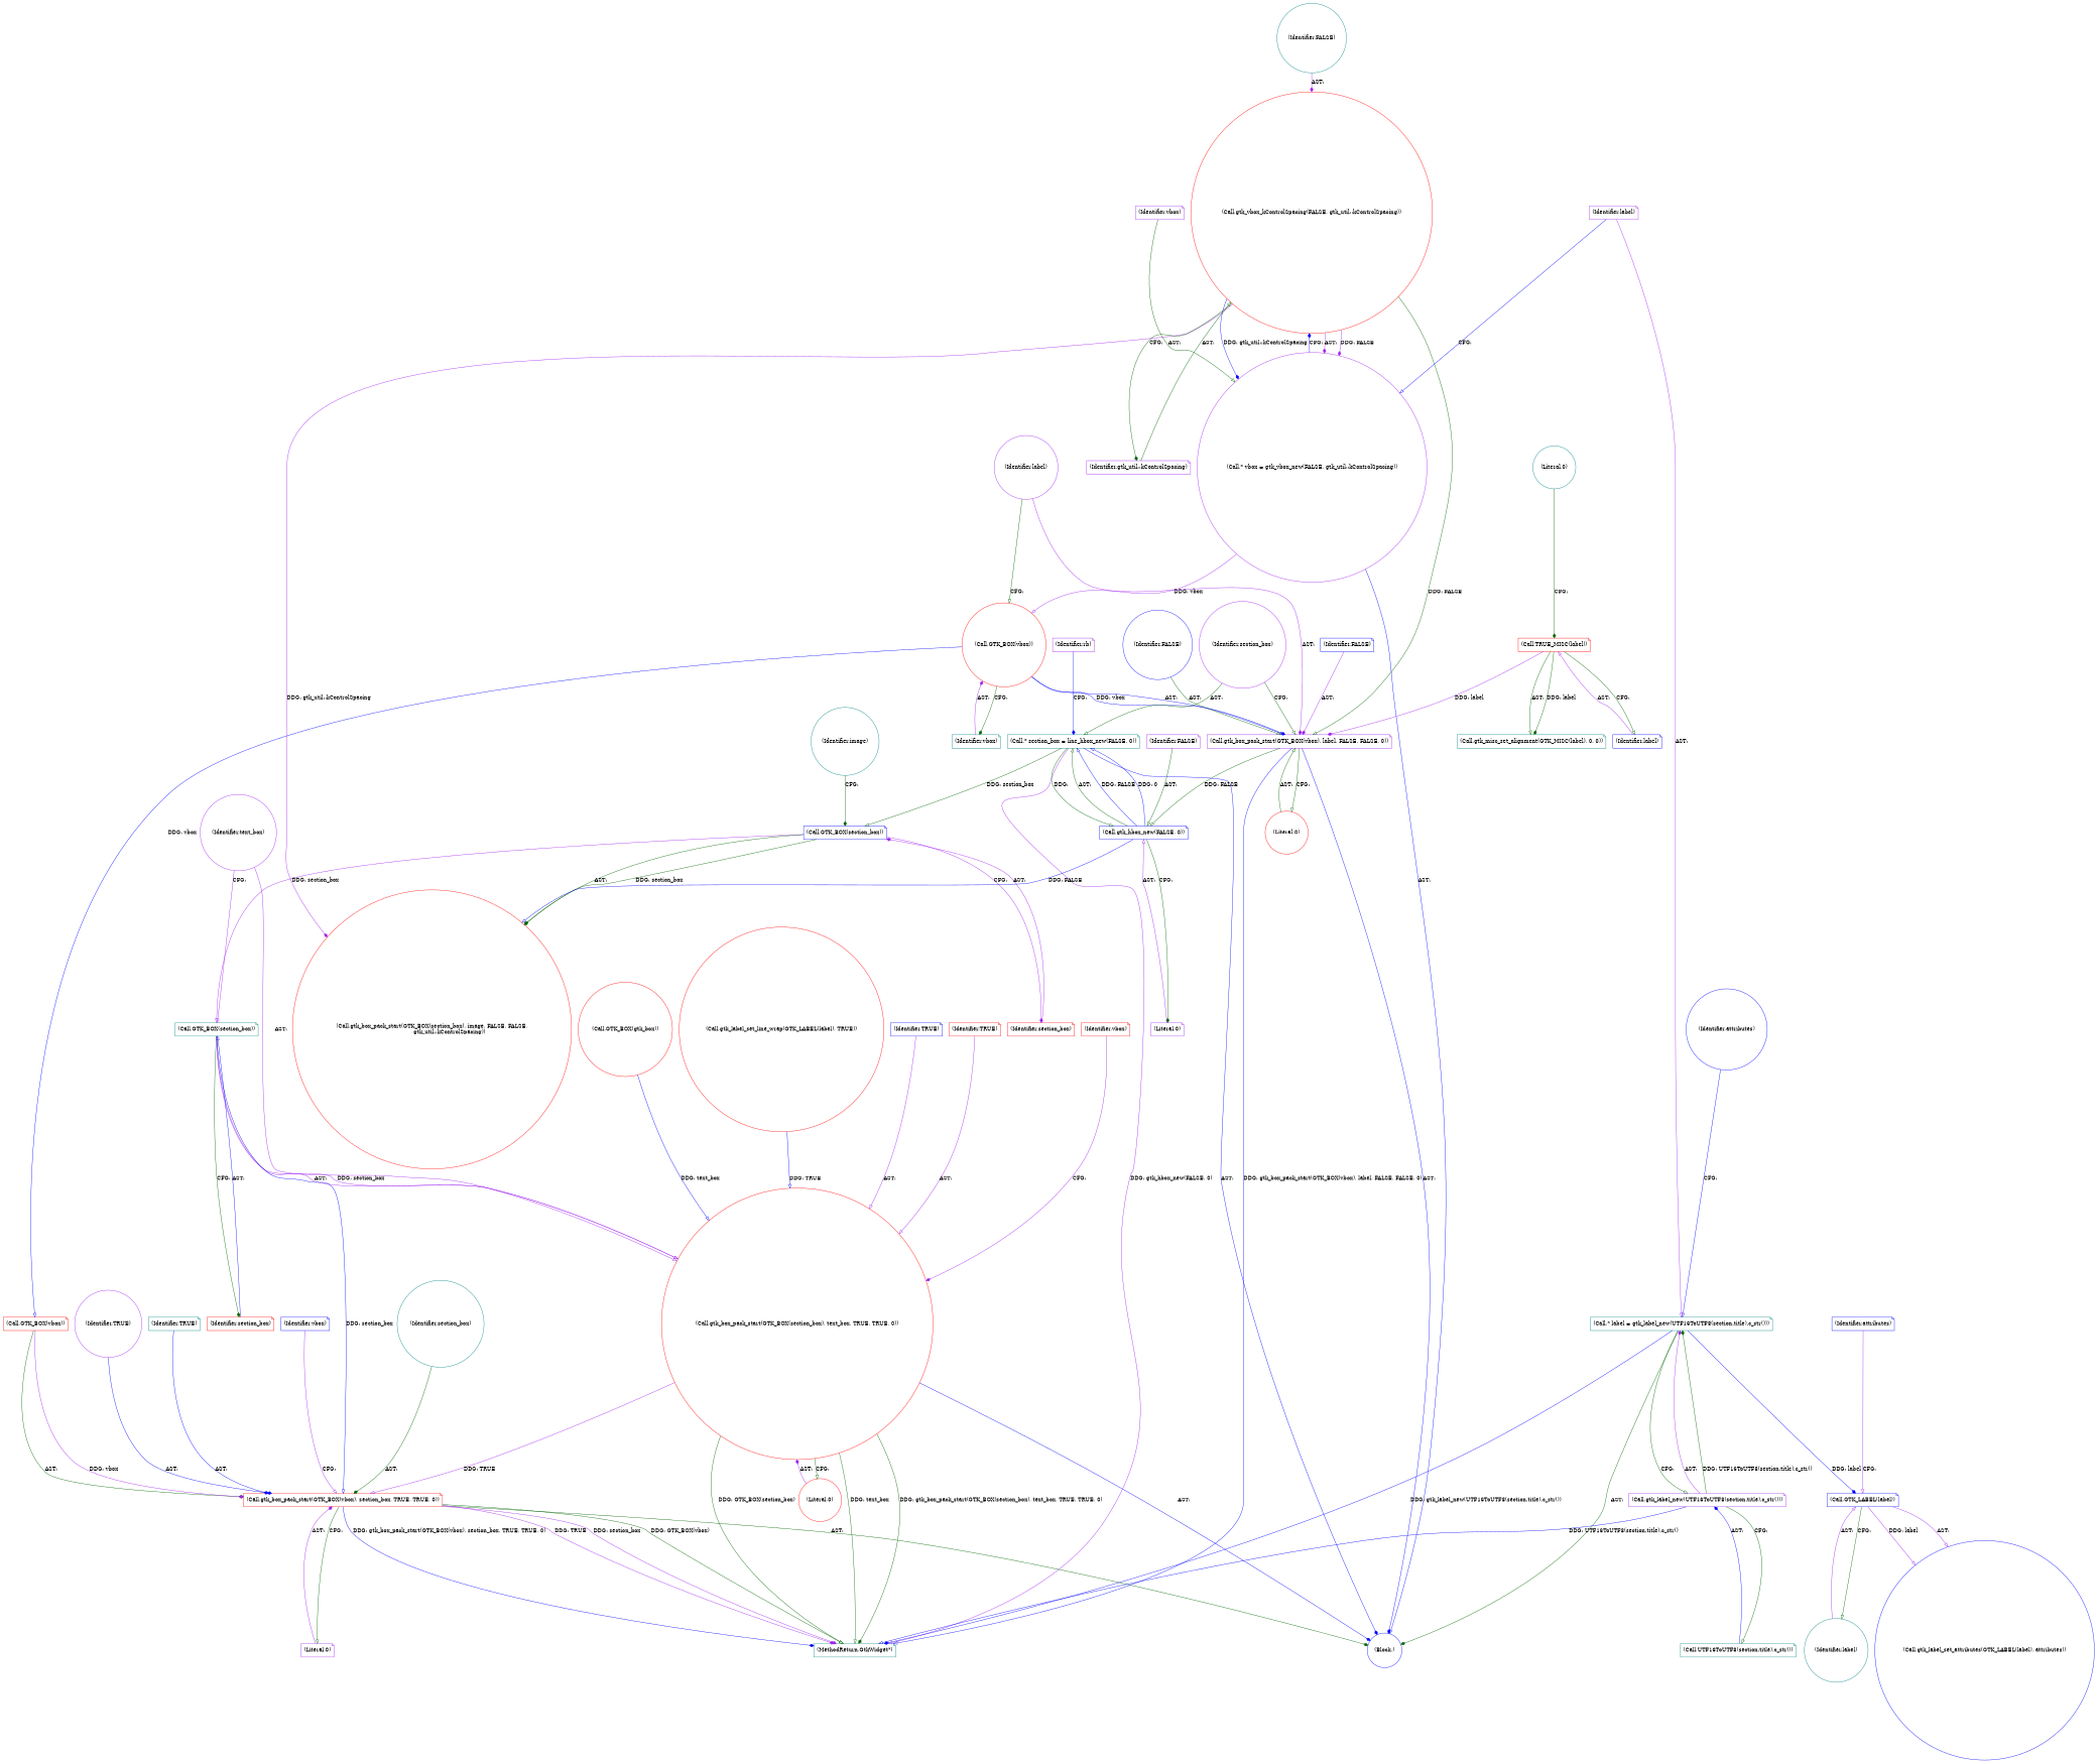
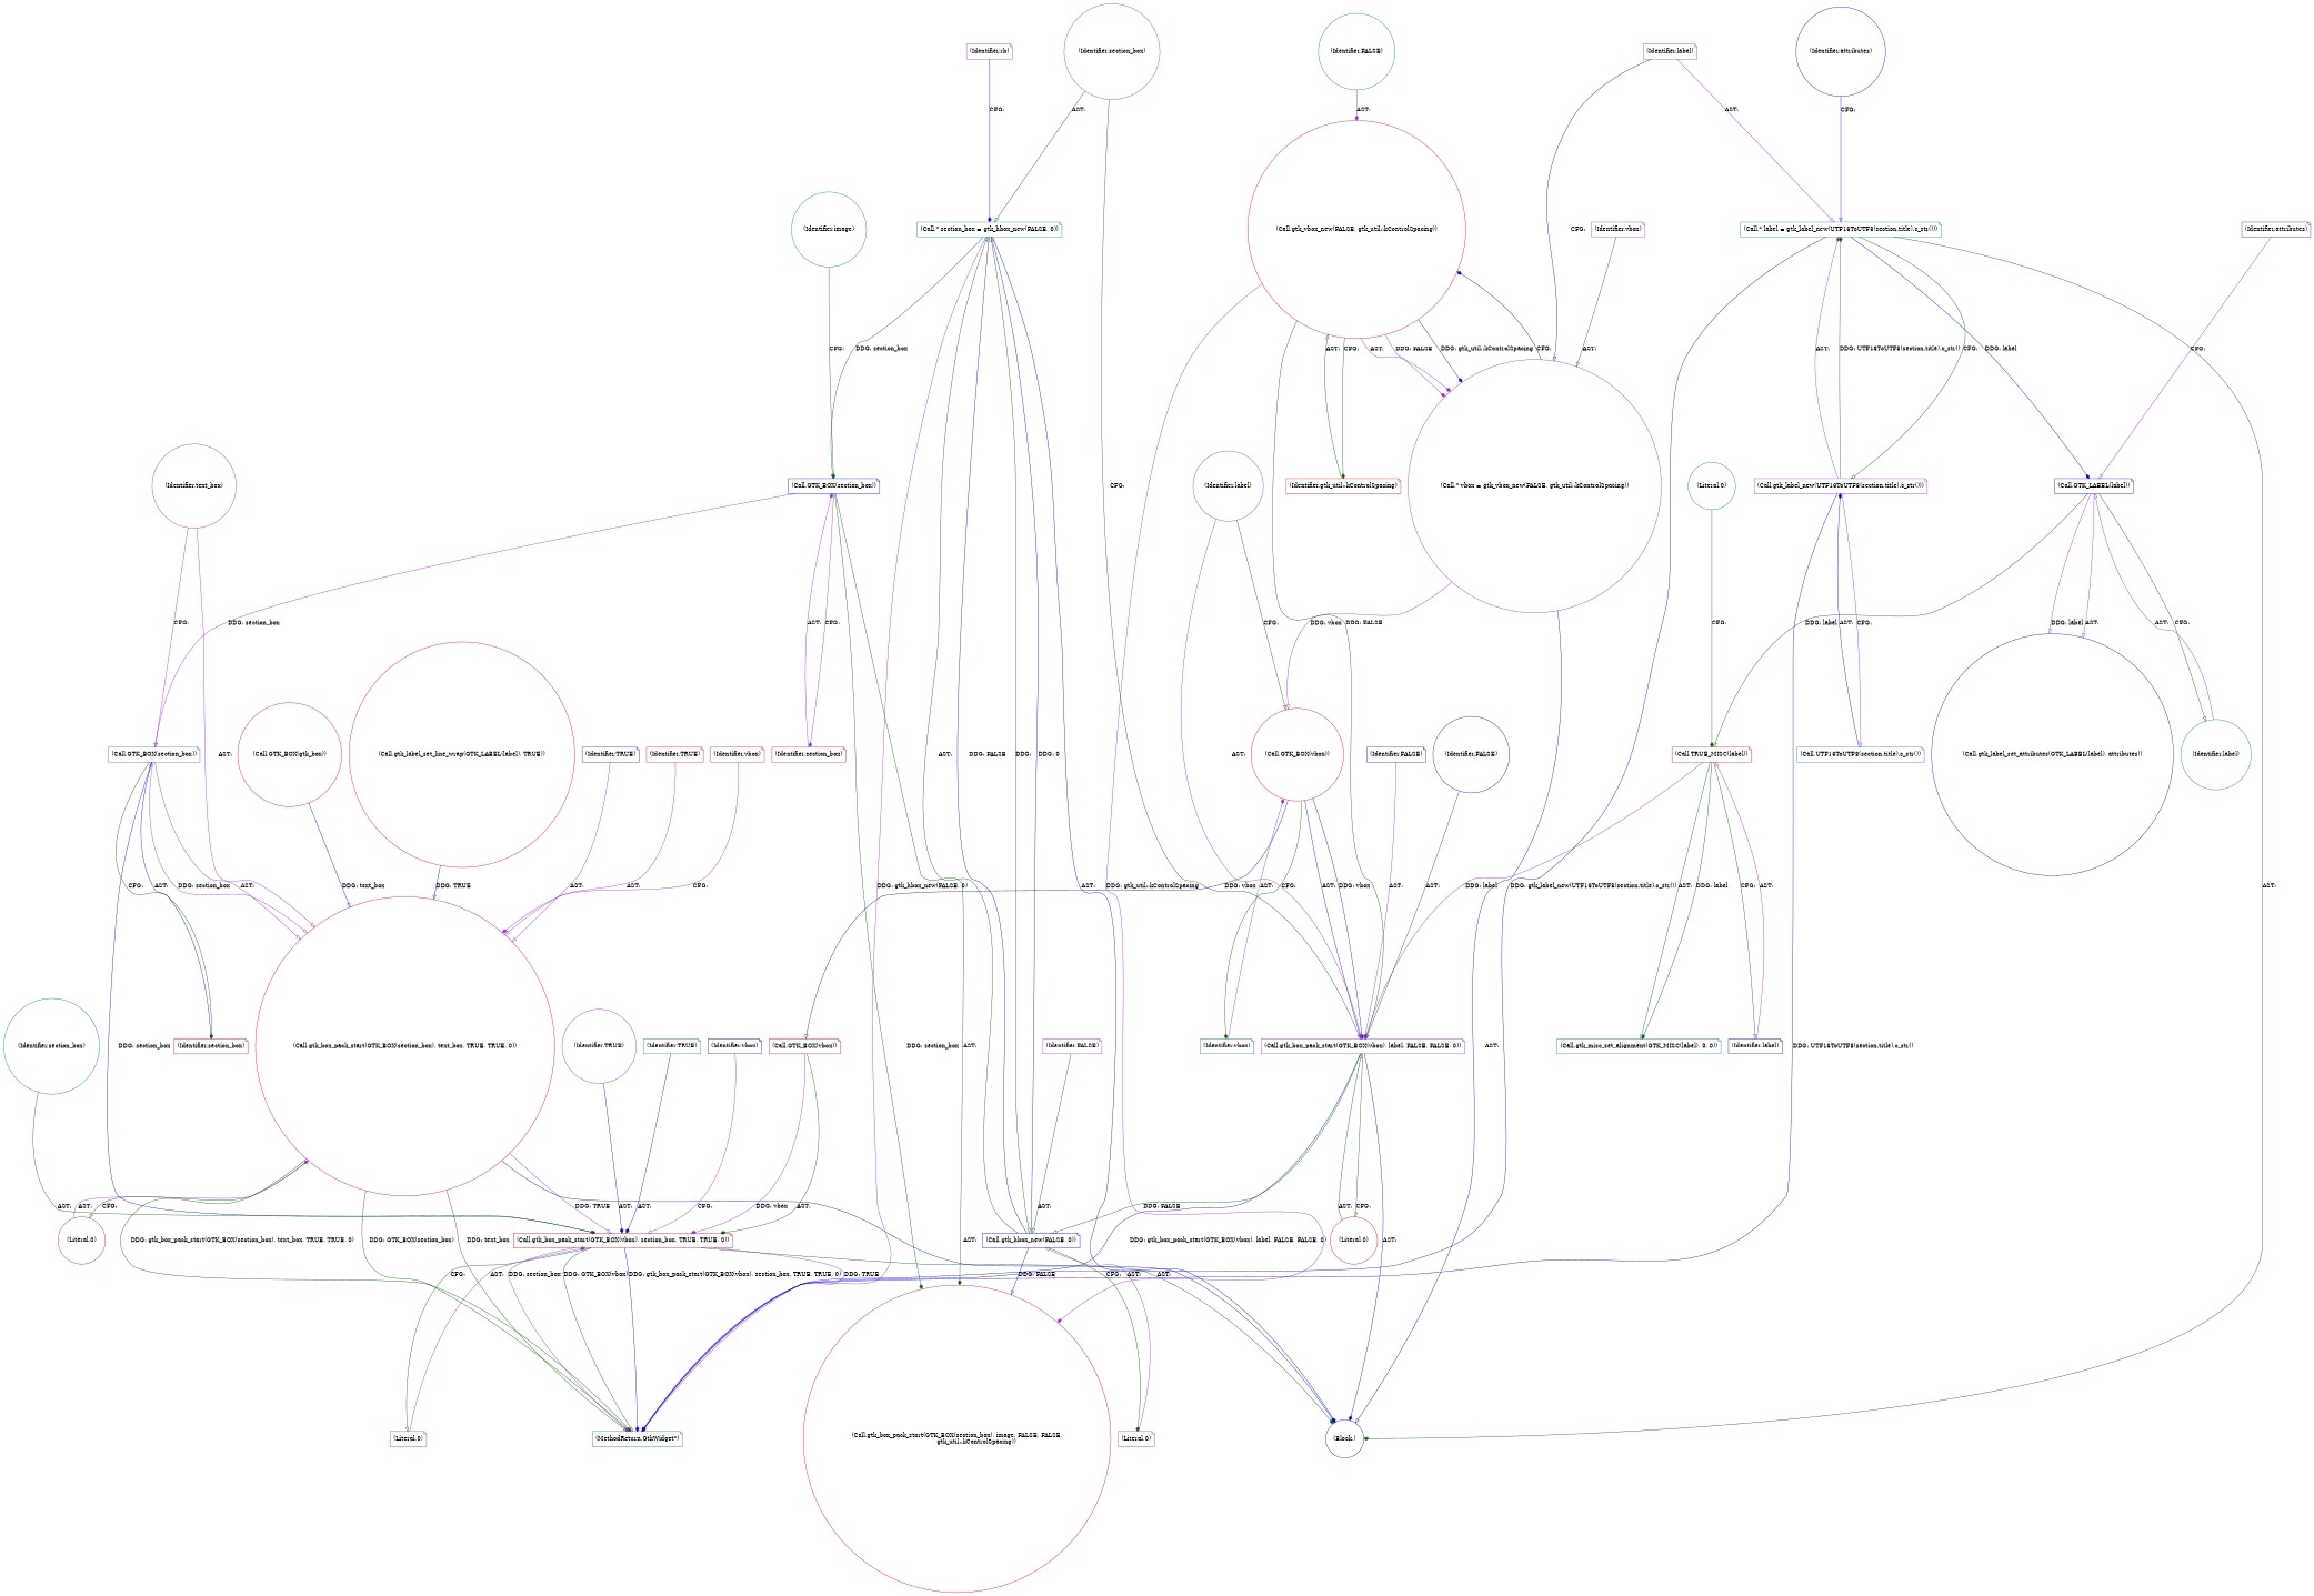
  digraph {
    node [color=red shape=note]
    edge [arrowhead=onormal color=darkgreen]
    n1 [color=teal label="(Call,GTK_BOX(section_box))"]
    n2 [label="(Call,gtk_box_pack_start(GTK_BOX(section_box), text_box, TRUE, TRUE, 0))" shape=circle]
    n3 [label="(Call,gtk_box_pack_start(GTK_BOX(vbox), section_box, TRUE, TRUE, 0))"]
    n4 [label="(Identifier,section_box)"]
    n5 [color=blue label="(Block,)" shape=circle]
    n6 [color=teal label="(MethodReturn,GtkWidget*)"]
    n7 [label="(Literal,0)" shape=circle]
    n8 [color=purple label="(Literal,0)"]
    n9 [color=blue label="(Call,GTK_BOX(section_box))"]
    n10 [label="(Identifier,section_box)"]
    n11 [label="(Call,gtk_box_pack_start(GTK_BOX(section_box), image, FALSE, FALSE,\n                     gtk_util::kControlSpacing))" shape=circle]
-   n12 [color=teal label="(Call,* section_box = line_hbox_new(FALSE, 0))"]
+   n12 [color=teal label="(Call,* section_box = gtk_hbox_new(FALSE, 0))"]
    n13 [color=blue label="(Call,gtk_hbox_new(FALSE, 0))"]
    n14 [color=purple label="(Literal,0)"]
    n15 [color=purple label="(Call,gtk_box_pack_start(GTK_BOX(vbox), label, FALSE, FALSE, 0))"]
    n16 [label="(Literal,0)" shape=circle]
    n17 [label="(Call,GTK_BOX(vbox))" shape=circle]
    n18 [color=teal label="(Identifier,vbox)"]
    n19 [label="(Call,GTK_BOX(vbox))"]
    n20 [color=purple label="(Call,* vbox = gtk_vbox_new(FALSE, gtk_util::kControlSpacing))" shape=circle]
-   n21 [label="(Call,gtk_vbox_kControlSpacing(FALSE, gtk_util::kControlSpacing))" shape=circle]
-   n22 [color=purple label="(Identifier,gtk_util::kControlSpacing)"]
+   n21 [label="(Call,gtk_vbox_new(FALSE, gtk_util::kControlSpacing))" shape=circle]
+   n22 [label="(Identifier,gtk_util::kControlSpacing)"]
    n23 [label="(Call,TRUE_MISC(label))"]
    n24 [color=teal label="(Call,gtk_misc_set_alignment(GTK_MISC(label), 0, 0))"]
    n25 [color=blue label="(Identifier,label)"]
    n26 [color=blue label="(Call,GTK_LABEL(label))"]
    n27 [color=teal label="(Identifier,label)" shape=circle]
    n28 [color=blue label="(Call,gtk_label_set_attributes(GTK_LABEL(label), attributes))" shape=circle]
    n29 [color=teal label="(Call,* label = gtk_label_new(UTF16ToUTF8(section.title).c_str()))"]
    n30 [color=purple label="(Call,gtk_label_new(UTF16ToUTF8(section.title).c_str()))"]
    n31 [color=teal label="(Call,UTF16ToUTF8(section.title).c_str())"]
    n32 [color=teal label="(Identifier,image)" shape=circle]
    n33 [color=purple label="(Identifier,TRUE)" shape=circle]
    n34 [color=teal label="(Identifier,TRUE)"]
    n35 [color=blue label="(Identifier,attributes)" shape=circle]
    n36 [color=purple label="(Identifier,rb)"]
    n37 [color=blue label="(Identifier,FALSE)"]
    n38 [label="(Call,GTK_BOX(gtk_box))" shape=circle]
    n39 [color=blue label="(Identifier,attributes)"]
    n40 [label="(Identifier,vbox)"]
    n41 [color=purple label="(Identifier,text_box)" shape=circle]
    n42 [color=teal label="(Identifier,FALSE)" shape=circle]
    n43 [color=purple label="(Identifier,label)"]
    n44 [color=blue label="(Identifier,vbox)"]
    n45 [color=blue label="(Identifier,FALSE)" shape=circle]
    n46 [color=teal label="(Literal,0)" shape=circle]
    n47 [color=purple label="(Identifier,section_box)" shape=circle]
    n48 [label="(Call,gtk_label_set_line_wrap(GTK_LABEL(label), TRUE))" shape=circle]
    n49 [color=purple label="(Identifier,FALSE)"]
    n50 [color=teal label="(Identifier,section_box)" shape=circle]
    n51 [color=blue label="(Identifier,TRUE)"]
    n52 [color=purple label="(Identifier,vbox)"]
    n53 [color=purple label="(Identifier,label)" shape=circle]
    n54 [label="(Identifier,TRUE)"]
    n1 -> n2 [color=purple label="AST: "]
    n1 -> n2 [color=purple label="DDG: section_box"]
    n1 -> n3 [color=blue label="DDG: section_box"]
    n1 -> n4 [arrowhead=diamond label="CFG: "]
    n2 -> n3 [color=purple label="DDG: TRUE"]
    n2 -> n5 [arrowhead=diamond color=blue label="AST: "]
    n2 -> n6 [arrowhead=diamond label="DDG: gtk_box_pack_start(GTK_BOX(section_box), text_box, TRUE, TRUE, 0)"]
    n2 -> n6 [label="DDG: GTK_BOX(section_box)"]
    n2 -> n6 [label="DDG: text_box"]
    n2 -> n7 [label="CFG: "]
    n3 -> n5 [arrowhead=diamond label="AST: "]
    n3 -> n6 [label="DDG: GTK_BOX(vbox)"]
    n3 -> n6 [arrowhead=diamond color=blue label="DDG: gtk_box_pack_start(GTK_BOX(vbox), section_box, TRUE, TRUE, 0)"]
    n3 -> n6 [arrowhead=diamond color=purple label="DDG: TRUE"]
    n3 -> n6 [arrowhead=diamond color=purple label="DDG: section_box"]
    n3 -> n8 [label="CFG: "]
    n4 -> n1 [color=blue label="AST: "]
    n7 -> n2 [arrowhead=diamond color=purple label="AST: "]
    n8 -> n3 [arrowhead=diamond color=purple label="AST: "]
    n9 -> n1 [color=purple label="DDG: section_box"]
    n9 -> n10 [arrowhead=diamond color=purple label="CFG: "]
    n9 -> n11 [arrowhead=diamond label="AST: "]
    n9 -> n11 [arrowhead=diamond label="DDG: section_box"]
    n10 -> n9 [arrowhead=diamond color=purple label="AST: "]
    n12 -> n5 [arrowhead=diamond color=blue label="AST: "]
    n12 -> n6 [color=purple label="DDG: gtk_hbox_new(FALSE, 0)"]
    n12 -> n9 [label="DDG: section_box"]
    n12 -> n13 [label="DDG: "]
    n13 -> n11 [color=blue label="DDG: FALSE"]
    n13 -> n12 [label="AST: "]
    n13 -> n12 [color=blue label="DDG: FALSE"]
    n13 -> n12 [color=blue label="DDG: 0"]
    n13 -> n14 [arrowhead=diamond label="CFG: "]
    n14 -> n13 [color=purple label="AST: "]
    n15 -> n5 [arrowhead=diamond color=blue label="AST: "]
    n15 -> n6 [color=blue label="DDG: gtk_box_pack_start(GTK_BOX(vbox), label, FALSE, FALSE, 0)"]
    n15 -> n13 [label="DDG: FALSE"]
    n15 -> n16 [label="CFG: "]
    n16 -> n15 [label="AST: "]
    n17 -> n15 [color=blue label="AST: "]
    n17 -> n15 [arrowhead=diamond color=blue label="DDG: vbox"]
    n17 -> n18 [arrowhead=diamond label="CFG: "]
    n17 -> n19 [color=blue label="DDG: vbox"]
    n18 -> n17 [arrowhead=diamond color=purple label="AST: "]
    n19 -> n3 [arrowhead=diamond label="AST: "]
    n19 -> n3 [arrowhead=diamond color=purple label="DDG: vbox"]
    n20 -> n5 [color=blue label="AST: "]
    n20 -> n17 [color=purple label="DDG: vbox"]
    n20 -> n21 [arrowhead=diamond color=blue label="CFG: "]
    n21 -> n11 [arrowhead=diamond color=purple label="DDG: gtk_util::kControlSpacing"]
    n21 -> n15 [label="DDG: FALSE"]
    n21 -> n20 [arrowhead=diamond color=purple label="AST: "]
    n21 -> n20 [arrowhead=diamond color=purple label="DDG: FALSE"]
    n21 -> n20 [arrowhead=diamond color=blue label="DDG: gtk_util::kControlSpacing"]
    n21 -> n22 [arrowhead=diamond label="CFG: "]
    n22 -> n21 [label="AST: "]
    n23 -> n15 [arrowhead=diamond color=purple label="DDG: label"]
    n23 -> n24 [label="AST: "]
    n23 -> n24 [arrowhead=diamond label="DDG: label"]
    n23 -> n25 [label="CFG: "]
    n25 -> n23 [color=purple label="AST: "]
+   n26 -> n23 [label="DDG: label"]
    n26 -> n27 [label="CFG: "]
    n26 -> n28 [color=purple label="AST: "]
    n26 -> n28 [color=purple label="DDG: label"]
    n27 -> n26 [color=purple label="AST: "]
    n29 -> n5 [arrowhead=diamond label="AST: "]
    n29 -> n6 [arrowhead=diamond color=blue label="DDG: gtk_label_new(UTF16ToUTF8(section.title).c_str())"]
    n29 -> n26 [arrowhead=diamond color=blue label="DDG: label"]
    n29 -> n30 [label="CFG: "]
    n30 -> n6 [color=blue label="DDG: UTF16ToUTF8(section.title).c_str()"]
    n30 -> n29 [arrowhead=diamond color=purple label="AST: "]
    n30 -> n29 [arrowhead=diamond label="DDG: UTF16ToUTF8(section.title).c_str()"]
-   n30 -> n31 [label="CFG: "]
+   n30 -> n31 [color=purple label="CFG: "]
    n31 -> n30 [arrowhead=diamond color=blue label="AST: "]
    n32 -> n9 [arrowhead=diamond label="CFG: "]
    n33 -> n3 [arrowhead=diamond color=blue label="AST: "]
    n34 -> n3 [arrowhead=diamond color=blue label="AST: "]
    n35 -> n29 [color=blue label="CFG: "]
    n36 -> n12 [arrowhead=diamond color=blue label="CFG: "]
    n37 -> n15 [arrowhead=diamond color=purple label="AST: "]
    n38 -> n2 [color=blue label="DDG: text_box"]
    n39 -> n26 [color=purple label="CFG: "]
    n40 -> n2 [arrowhead=diamond color=purple label="CFG: "]
    n41 -> n1 [color=purple label="CFG: "]
    n41 -> n2 [color=purple label="AST: "]
    n42 -> n21 [arrowhead=diamond color=purple label="AST: "]
    n43 -> n20 [color=blue label="CFG: "]
    n43 -> n29 [color=purple label="AST: "]
    n44 -> n3 [color=purple label="CFG: "]
    n45 -> n15 [label="AST: "]
    n46 -> n23 [arrowhead=diamond label="CFG: "]
    n47 -> n12 [label="AST: "]
    n47 -> n15 [label="CFG: "]
    n48 -> n2 [color=blue label="DDG: TRUE"]
    n49 -> n13 [label="AST: "]
    n50 -> n3 [arrowhead=diamond label="AST: "]
    n51 -> n2 [color=purple label="AST: "]
    n52 -> n20 [label="AST: "]
    n53 -> n15 [arrowhead=diamond color=purple label="AST: "]
    n53 -> n17 [label="CFG: "]
    n54 -> n2 [color=purple label="AST: "]
  }
